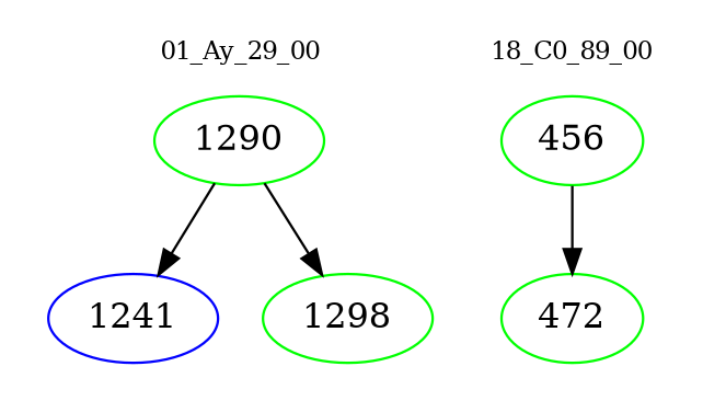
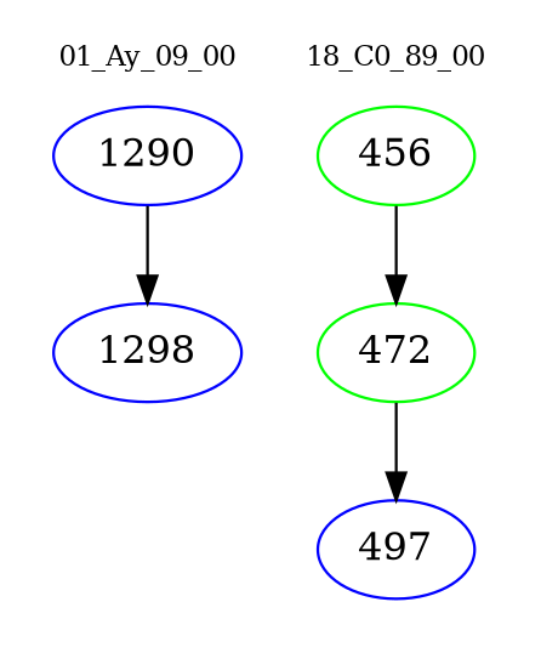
  digraph {
    node [color=green]
    edge [color=black]
-   n1 [label=1290]
-   n2 [color=blue label=1241]
-   n3 [label=1298]
+   n1 [color=blue label=1290]
+   n3 [color=blue label=1298]
    n4 [label=472]
    n5 [label=456]
+   n6 [color=blue label=497]
    subgraph cluster_1 {
      color=white
      fontsize=10
-     label="01_Ay_29_00"
+     label="01_Ay_09_00"
      n1
-     n2
      n3
    }
    subgraph cluster_2 {
      color=white
      fontsize=10
      label="18_C0_89_00"
      n4
      n5
+     n6
    }
-   n1 -> n2
    n1 -> n3
+   n4 -> n6
    n5 -> n4
  }
